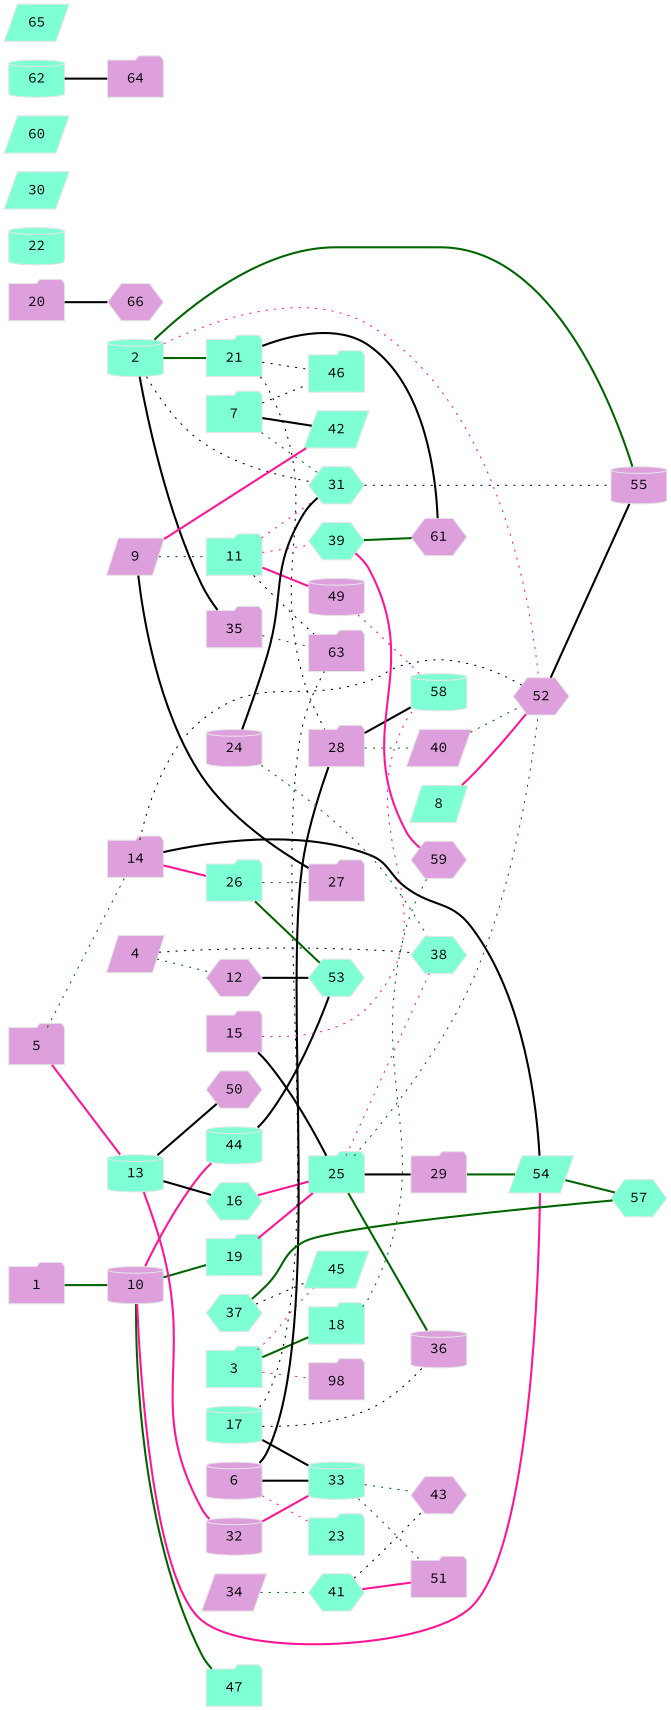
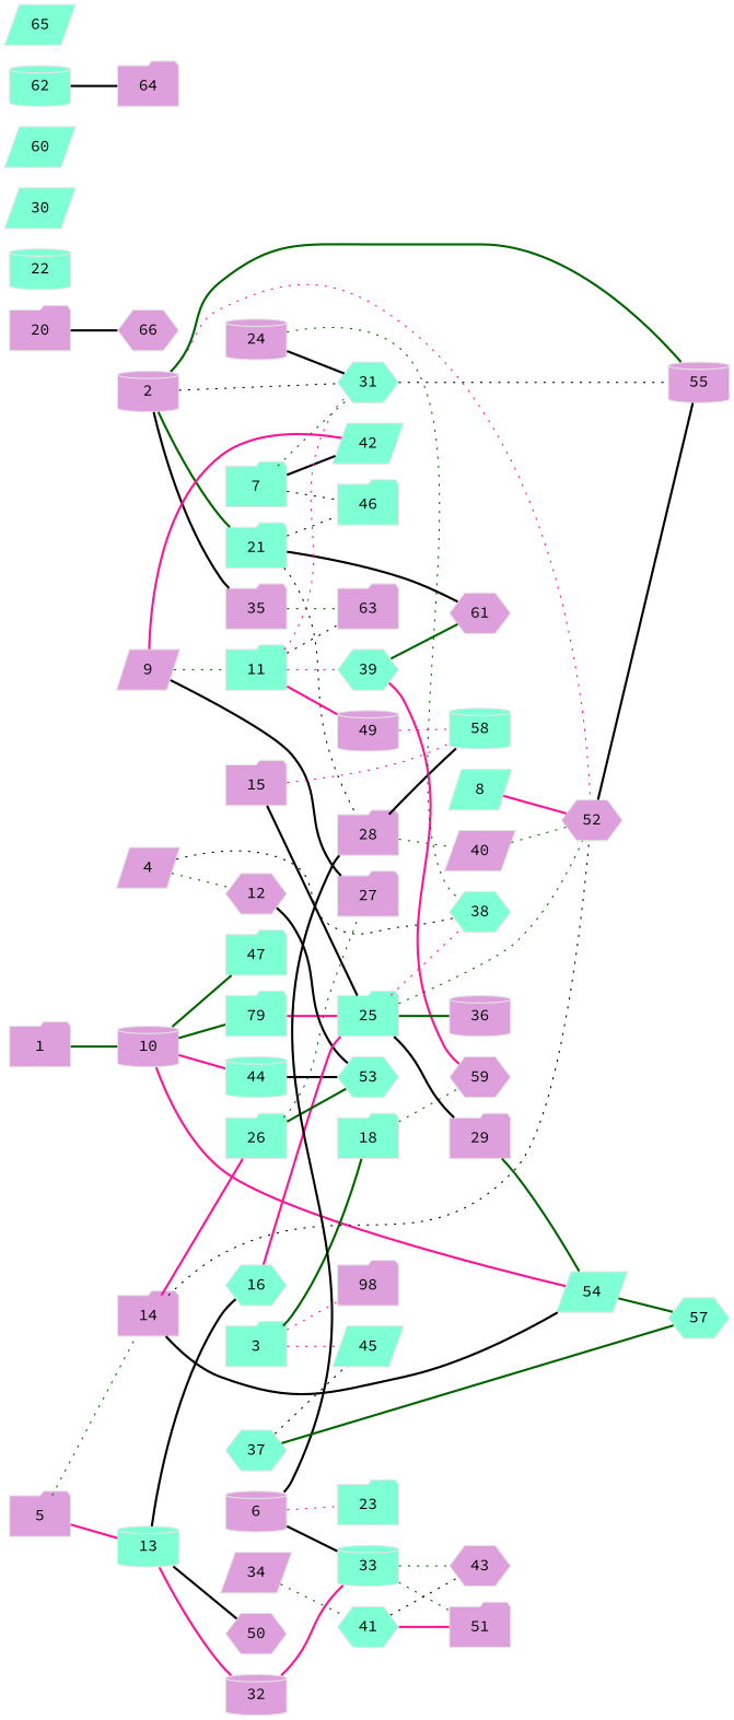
  graph {
    fontname="Source Code Pro"
    rankdir=LR
    node [color=gray90 fillcolor=aquamarine fontname="Source Code Pro" shape=folder style=filled]
    edge [color=black fontname="Source Code Pro" style=bold]
    1 [fillcolor=plum]
    10 [fillcolor=plum shape=cylinder]
-   19
+   19 [label=79]
    44 [shape=cylinder]
    47
    54 [shape=parallelogram]
-   2 [shape=cylinder]
+   2 [fillcolor=plum shape=cylinder]
    21
    31 [shape=hexagon]
    35 [fillcolor=plum]
    52 [fillcolor=plum shape=hexagon]
    55 [fillcolor=plum shape=cylinder]
    28 [fillcolor=plum]
    46
    61 [fillcolor=plum shape=hexagon]
    63 [fillcolor=plum]
    3
    18
    45 [shape=parallelogram]
    n20 [fillcolor=plum label=98]
    59 [fillcolor=plum shape=hexagon]
    4 [fillcolor=plum shape=parallelogram]
    12 [fillcolor=plum shape=hexagon]
    38 [shape=hexagon]
    53 [shape=hexagon]
    5 [fillcolor=plum]
    13 [shape=cylinder]
    14 [fillcolor=plum]
    16 [shape=hexagon]
    32 [fillcolor=plum shape=cylinder]
    50 [fillcolor=plum shape=hexagon]
    26
    6 [fillcolor=plum shape=cylinder]
    23
    33 [shape=cylinder]
    58 [shape=cylinder]
    40 [fillcolor=plum shape=parallelogram]
    43 [fillcolor=plum shape=hexagon]
    51 [fillcolor=plum]
    7
    42 [shape=parallelogram]
    8 [shape=parallelogram]
    9 [fillcolor=plum shape=parallelogram]
    11
    27 [fillcolor=plum]
    39 [shape=hexagon]
    49 [fillcolor=plum shape=cylinder]
    25
    57 [shape=hexagon]
    15 [fillcolor=plum]
    36 [fillcolor=plum shape=cylinder]
    29 [fillcolor=plum]
-   17 [shape=cylinder]
    20 [fillcolor=plum]
    66 [fillcolor=plum shape=hexagon]
    22 [shape=cylinder]
    24 [fillcolor=plum shape=cylinder]
    30 [shape=parallelogram]
    34 [fillcolor=plum shape=parallelogram]
    41 [shape=hexagon]
    37 [shape=hexagon]
    60 [shape=parallelogram]
    62 [shape=cylinder]
    64 [fillcolor=plum]
    65 [shape=parallelogram]
    1 -- 10 [color=darkgreen]
    10 -- 19 [color=darkgreen]
    10 -- 44 [color=deeppink]
    10 -- 47 [color=darkgreen]
    10 -- 54 [color=deeppink]
    19 -- 25 [color=deeppink]
    44 -- 53
    54 -- 57 [color=darkgreen]
    2 -- 21 [color=darkgreen]
    2 -- 31 [style=dotted]
    2 -- 35
    2 -- 52 [color=deeppink style=dotted]
    2 -- 55 [color=darkgreen]
    21 -- 28 [style=dotted]
    21 -- 46 [style=dotted]
    21 -- 61
    31 -- 55 [style=dotted]
    35 -- 63 [color=darkgreen style=dotted]
    52 -- 55
    28 -- 58
    28 -- 40 [color=darkgreen style=dotted]
    3 -- 18 [color=darkgreen]
    3 -- 45 [color=deeppink style=dotted]
    3 -- n20 [color=deeppink style=dotted]
    18 -- 59 [color=darkgreen style=dotted]
    4 -- 12 [color=darkgreen style=dotted]
    4 -- 38 [style=dotted]
    12 -- 53
    5 -- 13 [color=deeppink]
    5 -- 14 [color=darkgreen style=dotted]
    13 -- 16
    13 -- 32 [color=deeppink]
    13 -- 50
    14 -- 54
    14 -- 52 [style=dotted]
    14 -- 26 [color=deeppink]
    16 -- 25 [color=deeppink]
    32 -- 33 [color=deeppink]
    26 -- 53 [color=darkgreen]
    26 -- 27 [color=darkgreen style=dotted]
    6 -- 28
    6 -- 23 [color=deeppink style=dotted]
    6 -- 33
    33 -- 43 [color=darkgreen style=dotted]
    33 -- 51 [color=darkgreen style=dotted]
    40 -- 52 [color=darkgreen style=dotted]
    7 -- 31 [color=darkgreen style=dotted]
    7 -- 46 [style=dotted]
    7 -- 42
    8 -- 52 [color=deeppink]
    9 -- 42 [color=deeppink]
    9 -- 11 [color=darkgreen style=dotted]
    9 -- 27
    11 -- 31 [color=deeppink style=dotted]
    11 -- 63 [style=dotted]
    11 -- 39 [color=deeppink style=dotted]
    11 -- 49 [color=deeppink]
    39 -- 61 [color=darkgreen]
    39 -- 59 [color=deeppink]
    49 -- 58 [color=deeppink style=dotted]
    25 -- 52 [color=darkgreen style=dotted]
    25 -- 38 [color=deeppink style=dotted]
    25 -- 36 [color=darkgreen]
    25 -- 29
    15 -- 58 [color=deeppink style=dotted]
    15 -- 25
    29 -- 54 [color=darkgreen]
-   17 -- 63 [style=dotted]
-   17 -- 33
-   17 -- 36 [style=dotted]
    20 -- 66
    24 -- 31
    24 -- 38 [color=darkgreen style=dotted]
    34 -- 41 [color=darkgreen style=dotted]
    41 -- 43 [style=dotted]
    41 -- 51 [color=deeppink]
    37 -- 45 [style=dotted]
    37 -- 57 [color=darkgreen]
    62 -- 64
  }
